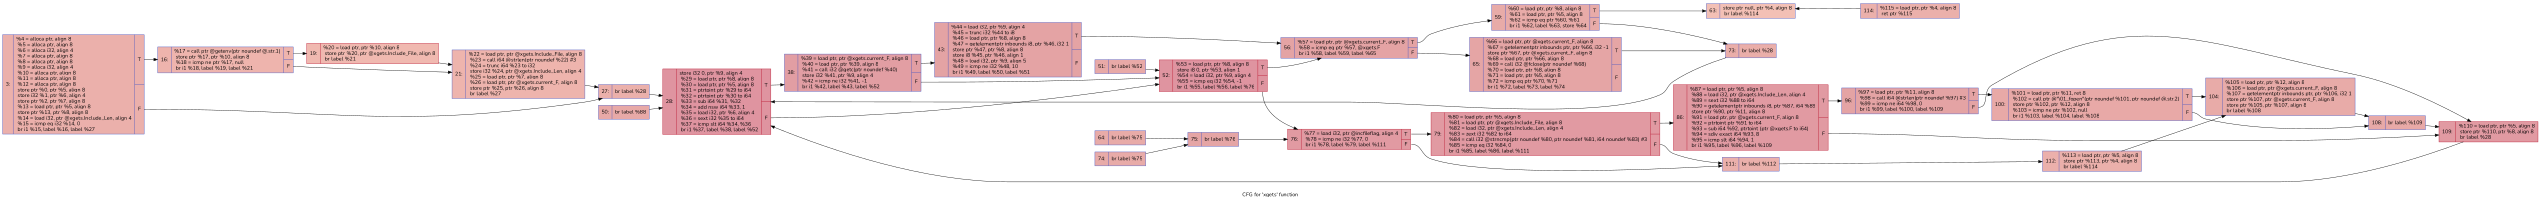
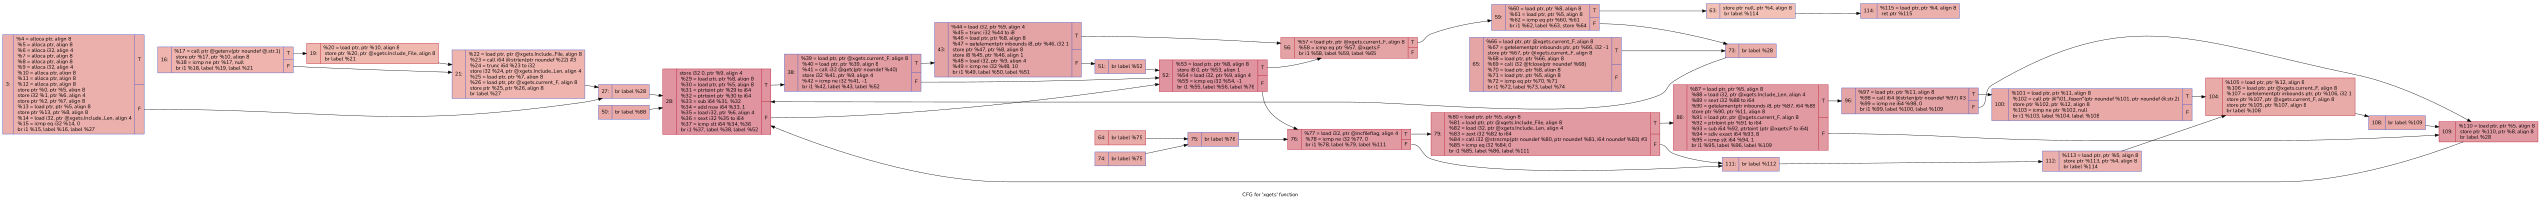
  digraph {
    fontname=Nunito
    label="CFG for 'xgets' function"
    rankdir=LR
    node [color="#3d50c3ff" fillcolor="#d24b4070" fontname=Nunito shape=record style=filled]
    edge [fontname=Nunito]
    n1 [label="{3:\l|  %4 = alloca ptr, align 8\l  %5 = alloca ptr, align 8\l  %6 = alloca i32, align 4\l  %7 = alloca ptr, align 8\l  %8 = alloca ptr, align 8\l  %9 = alloca i32, align 4\l  %10 = alloca ptr, align 8\l  %11 = alloca ptr, align 8\l  %12 = alloca ptr, align 8\l  store ptr %0, ptr %5, align 8\l  store i32 %1, ptr %6, align 4\l  store ptr %2, ptr %7, align 8\l  %13 = load ptr, ptr %5, align 8\l  store ptr %13, ptr %8, align 8\l  %14 = load i32, ptr @xgets.Include_Len, align 4\l  %15 = icmp eq i32 %14, 0\l  br i1 %15, label %16, label %27\l|{<s0>T|<s1>F}}"]
    n2 [fillcolor="#d8564670" label="{16:\l|  %17 = call ptr @getenv(ptr noundef @.str.1)\l  store ptr %17, ptr %10, align 8\l  %18 = icmp ne ptr %17, null\l  br i1 %18, label %19, label %21\l|{<s0>T|<s1>F}}"]
    n3 [label="{27:\l|  br label %28\l}"]
    n4 [color="#b70d28ff" fillcolor="#de614d70" label="{19:\l|  %20 = load ptr, ptr %10, align 8\l  store ptr %20, ptr @xgets.Include_File, align 8\l  br label %21\l}"]
    n5 [fillcolor="#d8564670" label="{21:\l|  %22 = load ptr, ptr @xgets.Include_File, align 8\l  %23 = call i64 @strlen(ptr noundef %22) #3\l  %24 = trunc i64 %23 to i32\l  store i32 %24, ptr @xgets.Include_Len, align 4\l  %25 = load ptr, ptr %7, align 8\l  %26 = load ptr, ptr @xgets.current_F, align 8\l  store ptr %25, ptr %26, align 8\l  br label %27\l}"]
    n6 [color="#b70d28ff" fillcolor="#b70d2870" label="{28:\l|  store i32 0, ptr %9, align 4\l  %29 = load ptr, ptr %8, align 8\l  %30 = load ptr, ptr %5, align 8\l  %31 = ptrtoint ptr %29 to i64\l  %32 = ptrtoint ptr %30 to i64\l  %33 = sub i64 %31, %32\l  %34 = add nsw i64 %33, 1\l  %35 = load i32, ptr %6, align 4\l  %36 = sext i32 %35 to i64\l  %37 = icmp slt i64 %34, %36\l  br i1 %37, label %38, label %52\l|{<s0>T|<s1>F}}"]
    n7 [fillcolor="#be242e70" label="{38:\l|  %39 = load ptr, ptr @xgets.current_F, align 8\l  %40 = load ptr, ptr %39, align 8\l  %41 = call i32 @getc(ptr noundef %40)\l  store i32 %41, ptr %9, align 4\l  %42 = icmp ne i32 %41, -1\l  br i1 %42, label %43, label %52\l|{<s0>T|<s1>F}}"]
    n8 [color="#b70d28ff" fillcolor="#b70d2870" label="{52:\l|  %53 = load ptr, ptr %8, align 8\l  store i8 0, ptr %53, align 1\l  %54 = load i32, ptr %9, align 4\l  %55 = icmp eq i32 %54, -1\l  br i1 %55, label %56, label %76\l|{<s0>T|<s1>F}}"]
-   n9 [fillcolor="#c32e3170" label="{43:\l|  %44 = load i32, ptr %9, align 4\l  %45 = trunc i32 %44 to i8\l  %46 = load ptr, ptr %8, align 8\l  %47 = getelementptr inbounds i8, ptr %46, i32 1\l  store ptr %47, ptr %8, align 8\l  store i8 %45, ptr %46, align 1\l  %48 = load i32, ptr %9, align 5\l  %49 = icmp ne i32 %48, 10\l  br i1 %49, label %50, label %51\l|{<s0>T|<s1>F}}"]
-   n10 [fillcolor="#c32e3170" label="{56:\l|  %57 = load ptr, ptr @xgets.current_F, align 8\l  %58 = icmp eq ptr %57, @xgets.F\l  br i1 %58, label %59, label %65\l|{<s0>T|<s1>F}}"]
+   n9 [fillcolor="#c32e3170" label="{43:\l|  %44 = load i32, ptr %9, align 4\l  %45 = trunc i32 %44 to i8\l  %46 = load ptr, ptr %8, align 8\l  %47 = getelementptr inbounds i8, ptr %46, i32 1\l  store ptr %47, ptr %8, align 8\l  store i8 %45, ptr %46, align 1\l  %48 = load i32, ptr %9, align 4\l  %49 = icmp ne i32 %48, 10\l  br i1 %49, label %50, label %51\l|{<s0>T|<s1>F}}"]
+   n10 [color="#b70d28ff" fillcolor="#c32e3170" label="{56:\l|  %57 = load ptr, ptr @xgets.current_F, align 8\l  %58 = icmp eq ptr %57, @xgets.F\l  br i1 %58, label %59, label %65\l|{<s0>T|<s1>F}}"]
    n11 [color="#b70d28ff" fillcolor="#bb1b2c70" label="{76:\l|  %77 = load i32, ptr @incfileflag, align 4\l  %78 = icmp ne i32 %77, 0\l  br i1 %78, label %79, label %111\l|{<s0>T|<s1>F}}"]
    n12 [fillcolor="#ca3b3770" label="{51:\l|  br label %52\l}"]
    n13 [fillcolor="#cc403a70" label="{59:\l|  %60 = load ptr, ptr %8, align 8\l  %61 = load ptr, ptr %5, align 8\l  %62 = icmp eq ptr %60, %61\l  br i1 %62, label %63, store %64\l|{<s0>T|<s1>F}}"]
    n14 [fillcolor="#c5333470" label="{65:\l|  %66 = load ptr, ptr @xgets.current_F, align 8\l  %67 = getelementptr inbounds ptr, ptr %66, i32 -1\l  store ptr %67, ptr @xgets.current_F, align 8\l  %68 = load ptr, ptr %66, align 8\l  %69 = call i32 @fclose(ptr noundef %68)\l  %70 = load ptr, ptr %8, align 8\l  %71 = load ptr, ptr %5, align 8\l  %72 = icmp eq ptr %70, %71\l  br i1 %72, label %73, label %74\l|{<s0>T|<s1>F}}"]
    n15 [color="#b70d28ff" fillcolor="#bb1b2c70" label="{79:\l|  %80 = load ptr, ptr %5, align 8\l  %81 = load ptr, ptr @xgets.Include_File, align 8\l  %82 = load i32, ptr @xgets.Include_Len, align 4\l  %83 = zext i32 %82 to i64\l  %84 = call i32 @strncmp(ptr noundef %80, ptr noundef %81, i64 noundef %83) #3\l  %85 = icmp eq i32 %84, 0\l  br i1 %85, label %86, label %111\l|{<s0>T|<s1>F}}"]
    n16 [label="{111:\l|  br label %112\l}"]
    n17 [fillcolor="#ca3b3770" label="{50:\l|  br label %88\l}"]
    n18 [fillcolor="#e5705870" label="{63:\l|  store ptr null, ptr %4, align 8\l  br label %114\l}"]
    n19 [fillcolor="#d0473d70" label="{73:\l|  br label %28\l}"]
    n20 [color="#b70d28ff" fillcolor="#bb1b2c70" label="{86:\l|  %87 = load ptr, ptr %5, align 8\l  %88 = load i32, ptr @xgets.Include_Len, align 4\l  %89 = sext i32 %88 to i64\l  %90 = getelementptr inbounds i8, ptr %87, i64 %89\l  store ptr %90, ptr %11, align 8\l  %91 = load ptr, ptr @xgets.current_F, align 8\l  %92 = ptrtoint ptr %91 to i64\l  %93 = sub i64 %92, ptrtoint (ptr @xgets.F to i64)\l  %94 = sdiv exact i64 %93, 8\l  %95 = icmp slt i64 %94, 1\l  br i1 %95, label %96, label %109\l|{<s0>T|<s1>F}}"]
    n21 [label="{112:\l|  %113 = load ptr, ptr %5, align 8\l  store ptr %113, ptr %4, align 8\l  br label %114\l}"]
    n22 [label="{114:\l|  %115 = load ptr, ptr %4, align 8\l  ret ptr %115\l}"]
-   n23 [fillcolor="#cc403a70" label="{64:\l|  br label %75\l}"]
+   n23 [color="#b70d28ff" fillcolor="#cc403a70" label="{64:\l|  br label %75\l}"]
    n24 [fillcolor="#c5333470" label="{75:\l|  br label %76\l}"]
    n25 [fillcolor="#cc403a70" label="{74:\l|  br label %75\l}"]
    n26 [fillcolor="#c32e3170" label="{96:\l|  %97 = load ptr, ptr %11, align 8\l  %98 = call i64 @strlen(ptr noundef %97) #3\l  %99 = icmp ne i64 %98, 0\l  br i1 %99, label %100, label %109\l|{<s0>T|<s1>F}}"]
    n27 [color="#b70d28ff" fillcolor="#bb1b2c70" label="{109:\l|  %110 = load ptr, ptr %5, align 8\l  store ptr %110, ptr %8, align 8\l  br label %28\l}"]
-   n28 [fillcolor="#cc403a70" label="{104:\l|  %105 = load ptr, ptr %12, align 8\l  %106 = load ptr, ptr @xgets.current_F, align 8\l  %107 = getelementptr inbounds ptr, ptr %106, i32 1\l  store ptr %107, ptr @xgets.current_F, align 8\l  store ptr %105, ptr %107, align 8\l  br label %108\l}"]
-   n29 [fillcolor="#ca3b3770" label="{100:\l|  %101 = load ptr, ptr %11, ret 8\l  %102 = call ptr @\"\\01_fopen\"(ptr noundef %101, ptr noundef @.str.2)\l  store ptr %102, ptr %12, align 8\l  %103 = icmp ne ptr %102, null\l  br i1 %103, label %104, label %108\l|{<s0>T|<s1>F}}"]
+   n28 [color="#b70d28ff" fillcolor="#cc403a70" label="{104:\l|  %105 = load ptr, ptr %12, align 8\l  %106 = load ptr, ptr @xgets.current_F, align 8\l  %107 = getelementptr inbounds ptr, ptr %106, i32 1\l  store ptr %107, ptr @xgets.current_F, align 8\l  store ptr %105, ptr %107, align 8\l  br label %108\l}"]
+   n29 [fillcolor="#ca3b3770" label="{100:\l|  %101 = load ptr, ptr %11, align 8\l  %102 = call ptr @\"\\01_fopen\"(ptr noundef %101, ptr noundef @.str.2)\l  store ptr %102, ptr %12, align 8\l  %103 = icmp ne ptr %102, null\l  br i1 %103, label %104, label %108\l|{<s0>T|<s1>F}}"]
    n30 [fillcolor="#ca3b3770" label="{108:\l|  br label %109\l}"]
-   n1 -> n2 [tailport=s0]
    n1 -> n3 [tailport=s1]
    n2 -> n4 [tailport=s0]
    n2 -> n5 [tailport=s1]
    n3 -> n6
    n4 -> n5
    n5 -> n3
    n6 -> n7 [tailport=s0]
    n6 -> n8 [tailport=s1]
    n7 -> n8 [tailport=s1]
    n7 -> n9 [tailport=s0]
    n8 -> n10 [tailport=s0]
    n8 -> n11 [tailport=s1]
    n9 -> n10 [tailport=s0]
+   n9 -> n12 [tailport=s1]
    n10 -> n13 [tailport=s0]
-   n10 -> n14 [tailport=s1]
    n11 -> n15 [tailport=s0]
    n11 -> n16 [tailport=s1]
    n12 -> n8
    n13 -> n18 [tailport=s0]
    n13 -> n19 [tailport=s1]
    n14 -> n19 [tailport=s0]
    n15 -> n16 [tailport=s1]
    n15 -> n20 [tailport=s0]
    n16 -> n21
    n17 -> n6
-   n22 -> n18
+   n18 -> n22
    n19 -> n6
    n20 -> n26 [tailport=s0]
    n20 -> n27 [tailport=s1]
    n21 -> n28
    n23 -> n24
    n24 -> n11
    n25 -> n24
    n26 -> n27 [tailport=s1]
    n26 -> n29 [tailport=s0]
    n27 -> n6
    n28 -> n30
    n29 -> n28 [tailport=s0]
-   n29 -> n30 [tailport=s1]
    n30 -> n27
  }
